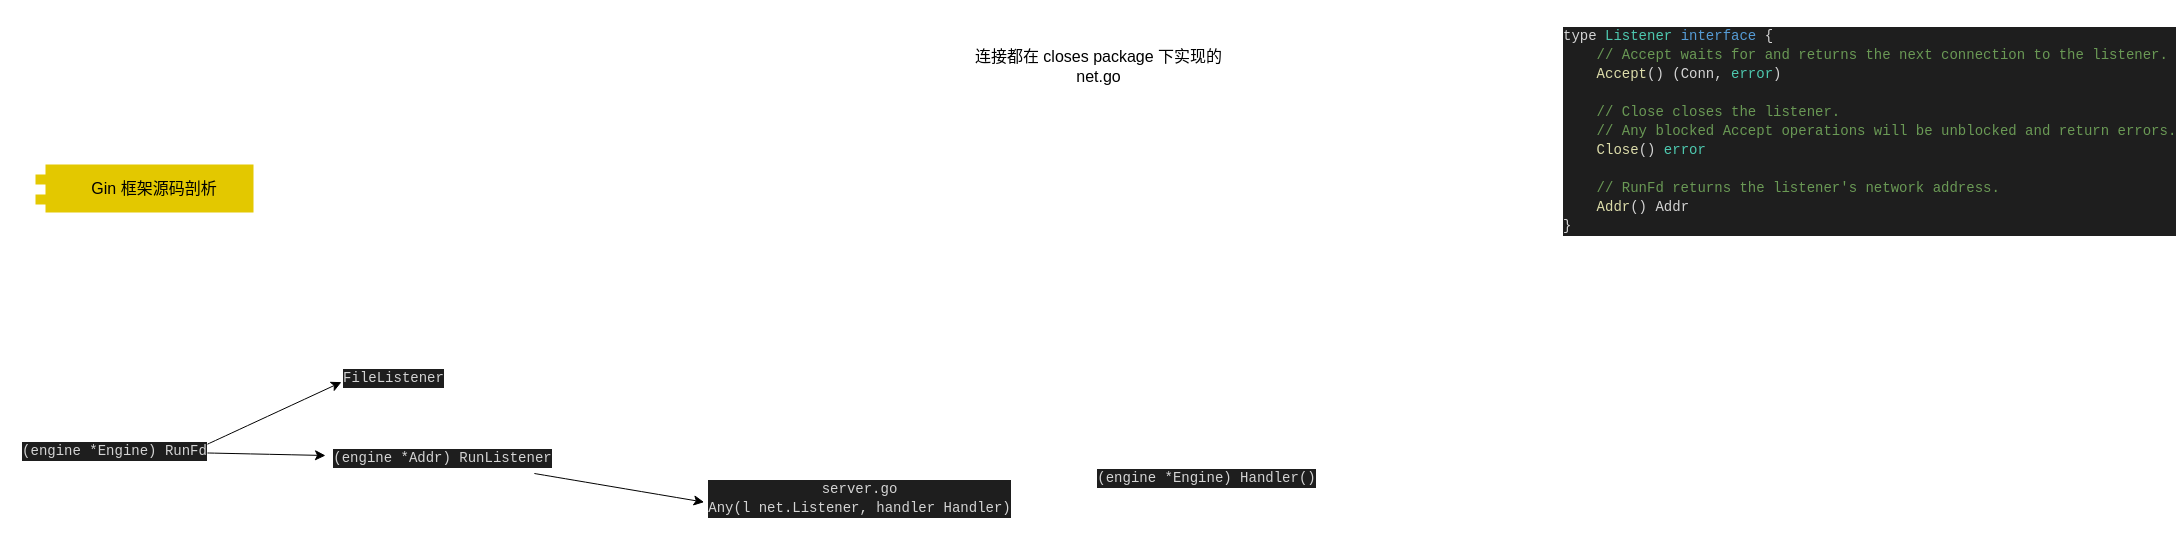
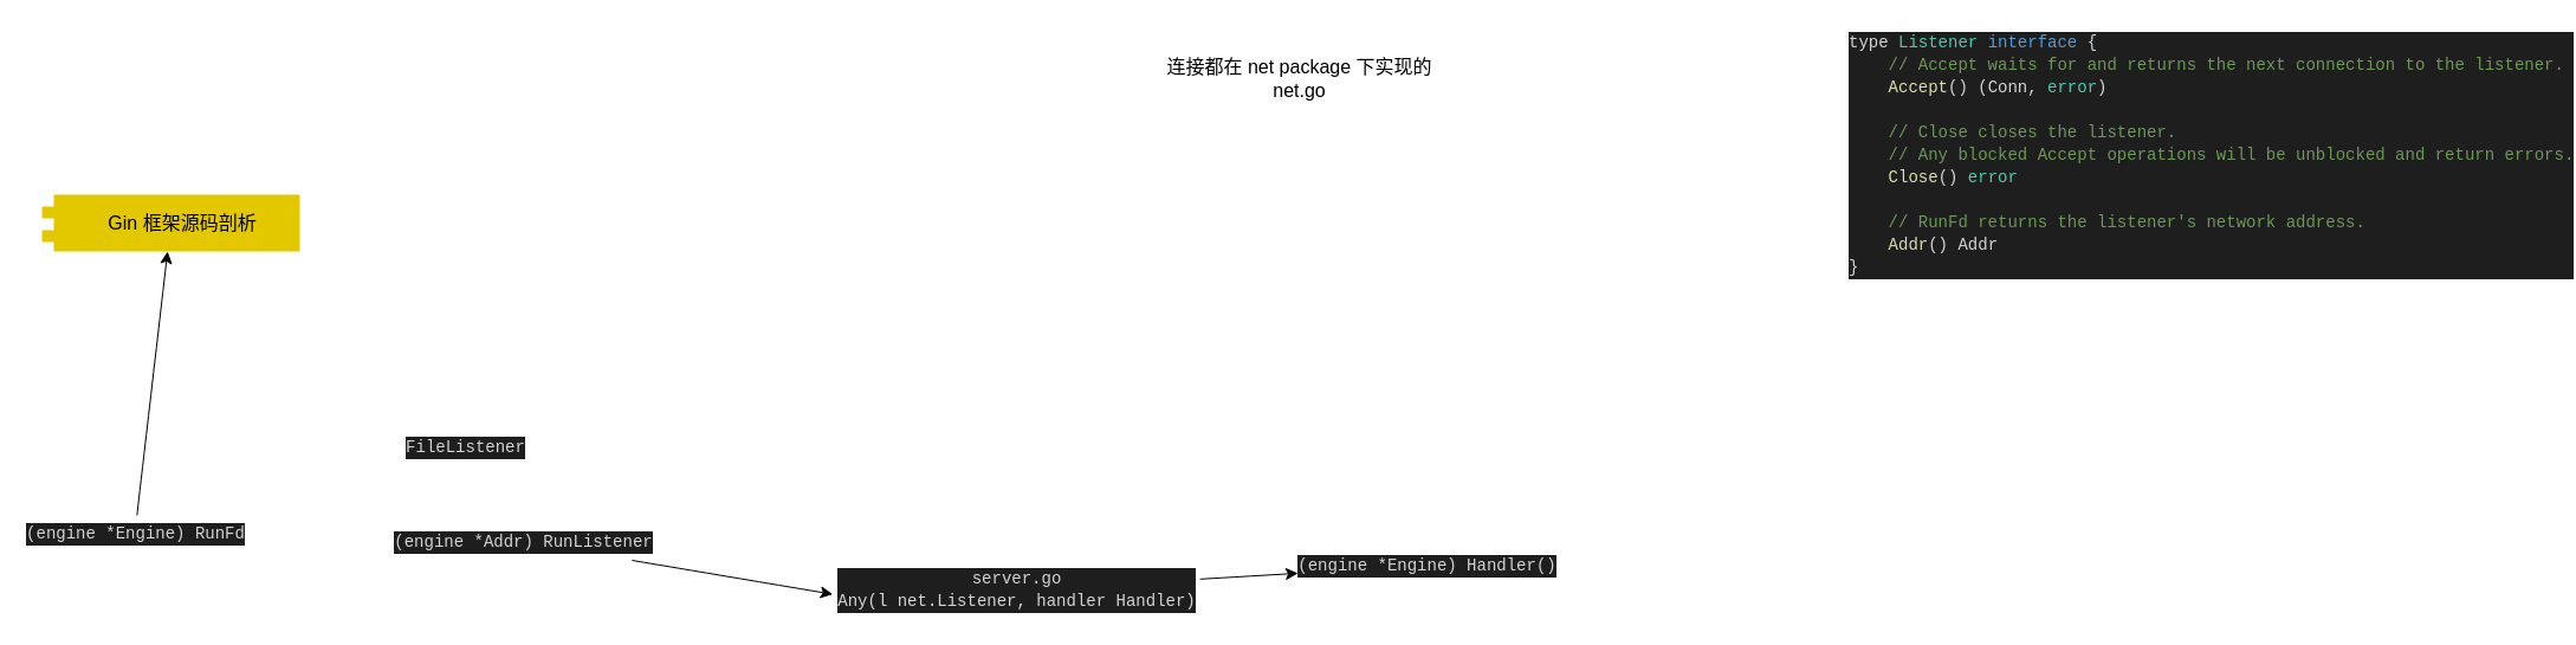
  <mxCell id="0" />
  <mxCell id="1" parent="0" />
  <mxCell id="2" value="Gin 框架源码剖析" style="shape=module;align=center;spacingLeft=20;align=center;verticalAlign=middle;whiteSpace=wrap;html=1;fontSize=16;fillColor=#e3c800;strokeColor=none;fontColor=#000000;" vertex="1" parent="1"><mxGeometry x="35" y="164" width="218" height="48" as="geometry" /></mxCell>
- <mxCell id="3" style="edgeStyle=none;curved=1;rounded=0;orthogonalLoop=1;jettySize=auto;html=1;fontSize=12;startSize=8;endSize=8;" edge="1" parent="1" source="5" target="7"><mxGeometry relative="1" as="geometry" /></mxCell>
- <mxCell id="4" style="edgeStyle=none;curved=1;rounded=0;orthogonalLoop=1;jettySize=auto;html=1;fontSize=12;startSize=8;endSize=8;exitX=1;exitY=0.28;exitDx=0;exitDy=0;exitPerimeter=0;entryX=0.027;entryY=0.634;entryDx=0;entryDy=0;entryPerimeter=0;" edge="1" parent="1" source="5" target="8"><mxGeometry relative="1" as="geometry" /></mxCell>
+ <mxCell id="3" style="edgeStyle=none;curved=1;rounded=0;orthogonalLoop=1;jettySize=auto;html=1;fontSize=12;startSize=8;endSize=8;" edge="1" parent="1" source="5" target="2"><mxGeometry relative="1" as="geometry" /></mxCell>
  <mxCell id="5" value="&lt;div style=&quot;color: rgb(212, 212, 212); background-color: rgb(30, 30, 30); font-family: Consolas, &amp;quot;Courier New&amp;quot;, monospace; font-size: 14px; line-height: 19px;&quot;&gt;(engine *Engine) RunFd&lt;/div&gt;" style="text;html=1;align=center;verticalAlign=middle;resizable=0;points=[];autosize=1;strokeColor=none;fillColor=none;fontSize=16;" vertex="1" parent="1"><mxGeometry x="20" y="435" width="187" height="31" as="geometry" /></mxCell>
  <mxCell id="6" style="edgeStyle=none;curved=1;rounded=0;orthogonalLoop=1;jettySize=auto;html=1;entryX=0.002;entryY=0.573;entryDx=0;entryDy=0;entryPerimeter=0;fontSize=12;startSize=8;endSize=8;" edge="1" parent="1" source="7" target="11"><mxGeometry relative="1" as="geometry" /></mxCell>
  <mxCell id="7" value="&lt;div style=&quot;color: rgb(212, 212, 212); background-color: rgb(30, 30, 30); font-family: Consolas, &amp;quot;Courier New&amp;quot;, monospace; font-size: 14px; line-height: 19px;&quot;&gt;(engine *Addr) RunListener&lt;/div&gt;" style="text;html=1;align=center;verticalAlign=middle;resizable=0;points=[];autosize=1;strokeColor=none;fillColor=none;fontSize=16;" vertex="1" parent="1"><mxGeometry x="325" y="442" width="234" height="31" as="geometry" /></mxCell>
  <mxCell id="8" value="&lt;div style=&quot;color: rgb(212, 212, 212); background-color: rgb(30, 30, 30); font-family: Consolas, &amp;quot;Courier New&amp;quot;, monospace; font-size: 14px; line-height: 19px;&quot;&gt;FileListener&lt;/div&gt;" style="text;html=1;align=center;verticalAlign=middle;resizable=0;points=[];autosize=1;strokeColor=none;fillColor=none;fontSize=16;" vertex="1" parent="1"><mxGeometry x="338" y="362" width="110" height="31" as="geometry" /></mxCell>
  <mxCell id="9" value="&lt;div style=&quot;color: rgb(212, 212, 212); background-color: rgb(30, 30, 30); font-family: Consolas, &amp;quot;Courier New&amp;quot;, monospace; font-size: 14px; line-height: 19px;&quot;&gt;(engine *Engine) Handler()&lt;/div&gt;" style="text;html=1;align=center;verticalAlign=middle;resizable=0;points=[];autosize=1;strokeColor=none;fillColor=none;fontSize=16;" vertex="1" parent="1"><mxGeometry x="1097" y="462" width="218" height="31" as="geometry" /></mxCell>
+ <mxCell id="10" style="edgeStyle=none;curved=1;rounded=0;orthogonalLoop=1;jettySize=auto;html=1;fontSize=12;startSize=8;endSize=8;" edge="1" parent="1" source="11" target="9"><mxGeometry relative="1" as="geometry" /></mxCell>
  <mxCell id="11" value="&lt;div style=&quot;color: rgb(212, 212, 212); background-color: rgb(30, 30, 30); font-family: Consolas, &amp;quot;Courier New&amp;quot;, monospace; font-size: 14px; line-height: 19px;&quot;&gt;server.go&lt;/div&gt;&lt;div style=&quot;color: rgb(212, 212, 212); background-color: rgb(30, 30, 30); font-family: Consolas, &amp;quot;Courier New&amp;quot;, monospace; font-size: 14px; line-height: 19px;&quot;&gt;Any(l net.Listener, handler Handler)&lt;/div&gt;" style="text;html=1;align=center;verticalAlign=middle;resizable=0;points=[];autosize=1;strokeColor=none;fillColor=none;fontSize=16;" vertex="1" parent="1"><mxGeometry x="703" y="473" width="311" height="50" as="geometry" /></mxCell>
  <mxCell id="12" value="&lt;div style=&quot;color: rgb(212, 212, 212); background-color: rgb(30, 30, 30); font-family: Consolas, &amp;quot;Courier New&amp;quot;, monospace; font-size: 14px; line-height: 19px;&quot;&gt;&lt;div&gt;type &lt;span style=&quot;color: #4ec9b0;&quot;&gt;Listener&lt;/span&gt; &lt;span style=&quot;color: #569cd6;&quot;&gt;interface&lt;/span&gt; {&lt;/div&gt;&lt;div&gt;&amp;nbsp; &amp;nbsp; &lt;span style=&quot;color: #6a9955;&quot;&gt;// Accept waits for and returns the next connection to the listener.&lt;/span&gt;&lt;/div&gt;&lt;div&gt;&amp;nbsp; &amp;nbsp; &lt;span style=&quot;color: #dcdcaa;&quot;&gt;Accept&lt;/span&gt;() (Conn, &lt;span style=&quot;color: #4ec9b0;&quot;&gt;error&lt;/span&gt;)&lt;/div&gt;&lt;br&gt;&lt;div&gt;&amp;nbsp; &amp;nbsp; &lt;span style=&quot;color: #6a9955;&quot;&gt;// Close closes the listener.&lt;/span&gt;&lt;/div&gt;&lt;div&gt;&amp;nbsp; &amp;nbsp; &lt;span style=&quot;color: #6a9955;&quot;&gt;// Any blocked Accept operations will be unblocked and return errors.&lt;/span&gt;&lt;/div&gt;&lt;div&gt;&amp;nbsp; &amp;nbsp; &lt;span style=&quot;color: #dcdcaa;&quot;&gt;Close&lt;/span&gt;() &lt;span style=&quot;color: #4ec9b0;&quot;&gt;error&lt;/span&gt;&lt;/div&gt;&lt;br&gt;&lt;div&gt;&amp;nbsp; &amp;nbsp; &lt;span style=&quot;color: #6a9955;&quot;&gt;// RunFd returns the listener's network address.&lt;/span&gt;&lt;/div&gt;&lt;div&gt;&amp;nbsp; &amp;nbsp; &lt;span style=&quot;color: #dcdcaa;&quot;&gt;Addr&lt;/span&gt;() Addr&lt;/div&gt;&lt;div&gt;}&lt;/div&gt;&lt;/div&gt;" style="text;html=1;align=left;verticalAlign=middle;resizable=0;points=[];autosize=1;strokeColor=none;fillColor=none;fontSize=16;" vertex="1" parent="1"><mxGeometry x="1561" y="20" width="580" height="221" as="geometry" /></mxCell>
- <mxCell id="13" value="连接都在 closes package 下实现的&lt;br&gt;net.go&lt;br&gt;" style="text;html=1;align=center;verticalAlign=middle;resizable=0;points=[];autosize=1;strokeColor=none;fillColor=none;fontSize=16;" vertex="1" parent="1"><mxGeometry x="977" y="41" width="242" height="50" as="geometry" /></mxCell>
+ <mxCell id="13" value="连接都在 net package 下实现的&lt;br&gt;net.go&lt;br&gt;" style="text;html=1;align=center;verticalAlign=middle;resizable=0;points=[];autosize=1;strokeColor=none;fillColor=none;fontSize=16;" vertex="1" parent="1"><mxGeometry x="977" y="41" width="242" height="50" as="geometry" /></mxCell>
